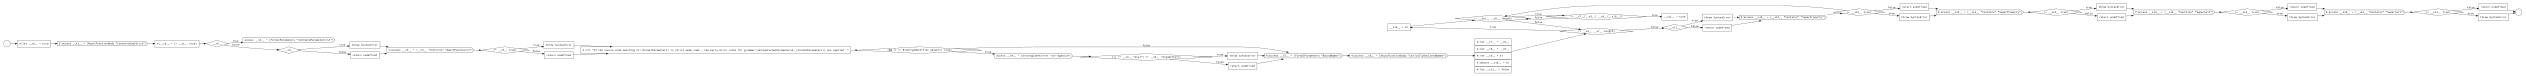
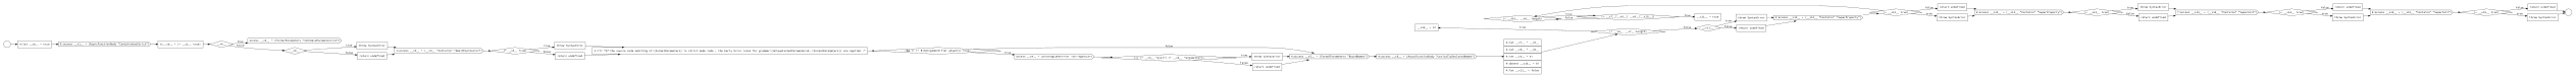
  digraph {
    fontname="Source Code Pro"
    rankdir=LR
    node [color=black fillcolor=white fontname="Source Code Pro" shape=none style=filled]
    edge [color=black fontname="Source Code Pro"]
    n1 [label=<<font color="black">     <table border="0" cellborder="1" cellspacing="0" cellpadding="10">       <tr><td align="left">__x10__ = 0i</td></tr>     </table>   </font>> margin=0]
    n2 [label=<<font color="black">(&lt; __x10__ __x8__.length)</font>> shape=diamond]
    n3 [label=<<font color="black">(&lt; __x9__ __x7__.length)</font>> shape=diamond]
    n4 [label=<<font color="black">(= __x7__[__x9__] __x8__[__x10__])</font>> shape=diamond]
    n5 [label=<<font color="black">4:access __x5__ = (FormalParameters &quot;BoundNames&quot;)</font>> shape=cds]
    n6 [label=<<font color="black">4:access __x6__ = (AsyncFunctionBody &quot;LexicallyDeclaredNames&quot;)</font>> shape=cds]
    n7 [label=<<font color="black">     <table border="0" cellborder="1" cellspacing="0" cellpadding="10">       <tr><td align="left">4:let __x7__ = __x5__</td></tr>       <tr><td align="left">4:let __x8__ = __x6__</td></tr>       <tr><td align="left">4:let __x9__ = 0i</td></tr>       <tr><td align="left">4:absent __x10__ = 0i</td></tr>       <tr><td align="left">4:let __x11__ = false</td></tr>     </table>   </font>> margin=0]
    n8 [label=<<font color="black">access __x2__ = (FormalParameters &quot;IsSimpleParameterList&quot;)</font>> shape=cds]
    n9 [label=<<font color="black">     <table border="0" cellborder="1" cellspacing="0" cellpadding="10">       <tr><td align="left">2:??? &quot;If the source code matching nt:{FormalParameters} is strict mode code , the Early Error rules for grammar:{UniqueFormalParameters0, [FormalParameters]} are applied .&quot;</td></tr>     </table>   </font>> margin=0]
    n10 [label=<<font color="black">(&amp;&amp; (! (= BindingIdentifier absent)) true)</font>> shape=diamond]
    n11 [label=<<font color="black">access __x4__ = (BindingIdentifier &quot;StringValue&quot;)</font>> shape=cds]
    n12 [label=<<font color="black">__x11__</font>> shape=diamond]
    n13 [label=<<font color="black">     <table border="0" cellborder="1" cellspacing="0" cellpadding="10">       <tr><td align="left">return undefined</td></tr>     </table>   </font>> margin=0]
    n14 [label=<<font color="black">     <table border="0" cellborder="1" cellspacing="0" cellpadding="10">       <tr><td align="left">throw SyntaxError</td></tr>     </table>   </font>> margin=0]
    n15 [label=<<font color="black">5:access __x12__ = (__x12__ &quot;Contains&quot; &quot;SuperProperty&quot;)</font>> shape=cds]
    n16 [label=<<font color="black">     <table border="0" cellborder="1" cellspacing="0" cellpadding="10">       <tr><td align="left">throw SyntaxError</td></tr>     </table>   </font>> margin=0]
    n17 [label=<<font color="black">1:access __x3__ = (__x3__ &quot;Contains&quot; &quot;AwaitExpression&quot;)</font>> shape=cds]
    n18 [label=<<font color="black">(= __x3__ true)</font>> shape=diamond]
    n19 [label=<<font color="black">__x0__</font>> shape=diamond]
    n20 [label=<<font color="black">__x0__</font>> shape=diamond]
    n21 [label=<<font color="black">     <table border="0" cellborder="1" cellspacing="0" cellpadding="10">       <tr><td align="left">return undefined</td></tr>     </table>   </font>> margin=0]
    n22 [label=<<font color="black">(= __x12__ true)</font>> shape=diamond]
    n23 [label=<<font color="black">     <table border="0" cellborder="1" cellspacing="0" cellpadding="10">       <tr><td align="left">return undefined</td></tr>     </table>   </font>> margin=0]
    n24 [label=<<font color="black">     <table border="0" cellborder="1" cellspacing="0" cellpadding="10">       <tr><td align="left">throw SyntaxError</td></tr>     </table>   </font>> margin=0]
    n25 [label=<<font color="black">6:access __x13__ = (__x13__ &quot;Contains&quot; &quot;SuperProperty&quot;)</font>> shape=cds]
    n26 [label=<<font color="black">     <table border="0" cellborder="1" cellspacing="0" cellpadding="10">       <tr><td align="left">throw SyntaxError</td></tr>     </table>   </font>> margin=0]
    n27 [label=<<font color="black">     <table border="0" cellborder="1" cellspacing="0" cellpadding="10">       <tr><td align="left">return undefined</td></tr>     </table>   </font>> margin=0]
    n28 [label=<<font color="black">     <table border="0" cellborder="1" cellspacing="0" cellpadding="10">       <tr><td align="left">return undefined</td></tr>     </table>   </font>> margin=0]
    n29 [label=<<font color="black">8:access __x15__ = (__x15__ &quot;Contains&quot; &quot;SuperCall&quot;)</font>> shape=cds]
    n30 [label=<<font color="black">(= __x15__ true)</font>> shape=diamond]
    n31 [label=<<font color="black">     <table border="0" cellborder="1" cellspacing="0" cellpadding="10">       <tr><td align="left">__x11__ = true</td></tr>     </table>   </font>> margin=0]
    n32 [label=<<font color="black">(= __x13__ true)</font>> shape=diamond]
    n33 [label=<<font color="black">(|| (= __x4__ &quot;eval&quot;) (= __x4__ &quot;arguments&quot;))</font>> shape=diamond]
    n34 [label=<<font color="black">     <table border="0" cellborder="1" cellspacing="0" cellpadding="10">       <tr><td align="left">return undefined</td></tr>     </table>   </font>> margin=0]
    n35 [label=<<font color="black">     <table border="0" cellborder="1" cellspacing="0" cellpadding="10">       <tr><td align="left">throw SyntaxError</td></tr>     </table>   </font>> margin=0]
    n36 [label=<<font color="black">     <table border="0" cellborder="1" cellspacing="0" cellpadding="10">       <tr><td align="left">throw SyntaxError</td></tr>     </table>   </font>> margin=0]
    n37 [label=<<font color="black">     <table border="0" cellborder="1" cellspacing="0" cellpadding="10">       <tr><td align="left">throw SyntaxError</td></tr>     </table>   </font>> margin=0]
    n38 [label=<<font color="black">7:access __x14__ = (__x14__ &quot;Contains&quot; &quot;SuperCall&quot;)</font>> shape=cds]
    n39 [label=<<font color="black">(= __x14__ true)</font>> shape=diamond]
    n40 [label=<<font color="black">     <table border="0" cellborder="1" cellspacing="0" cellpadding="10">       <tr><td align="left">return undefined</td></tr>     </table>   </font>> margin=0]
    n41 [label=" " shape=circle]
    n42 [label=<<font color="black">     <table border="0" cellborder="1" cellspacing="0" cellpadding="10">       <tr><td align="left">throw SyntaxError</td></tr>     </table>   </font>> margin=0]
    n43 [label=" " shape=circle]
    n44 [label=<<font color="black">     <table border="0" cellborder="1" cellspacing="0" cellpadding="10">       <tr><td align="left">0:let __x0__ = true</td></tr>     </table>   </font>> margin=0]
    n45 [label=<<font color="black">0:access __x1__ = (AsyncFunctionBody &quot;ContainsUseStrict&quot;)</font>> shape=cds]
    n46 [label=<<font color="black">     <table border="0" cellborder="1" cellspacing="0" cellpadding="10">       <tr><td align="left">return undefined</td></tr>     </table>   </font>> margin=0]
    n47 [label=<<font color="black">     <table border="0" cellborder="1" cellspacing="0" cellpadding="10">       <tr><td align="left">0:__x0__ = (= __x1__ true)</td></tr>     </table>   </font>> margin=0]
-   n1 -> n2
-   n2 -> n3 [label=<<font color="black">false</font>>]
    n2 -> n4 [label=<<font color="black">true</font>>]
    n3 -> n1 [label=<<font color="black">true</font>>]
    n3 -> n12 [label=<<font color="black">false</font>>]
    n4 -> n2 [label=<<font color="black">false</font>>]
    n4 -> n31 [label=<<font color="black">true</font>>]
    n5 -> n6
    n6 -> n7
    n7 -> n3
    n9 -> n10
    n10 -> n5 [label=<<font color="black">false</font>>]
    n10 -> n11 [label=<<font color="black">true</font>>]
    n11 -> n33
    n12 -> n13 [label=<<font color="black">false</font>>]
    n12 -> n14 [label=<<font color="black">true</font>>]
    n13 -> n15
    n14 -> n15
    n15 -> n22
    n16 -> n17
    n17 -> n18
    n18 -> n26 [label=<<font color="black">true</font>>]
    n18 -> n27 [label=<<font color="black">false</font>>]
    n19 -> n8 [label=<<font color="black">true</font>>]
    n19 -> n20 [label=<<font color="black">false</font>>]
    n20 -> n16 [label=<<font color="black">true</font>>]
    n20 -> n21 [label=<<font color="black">false</font>>]
    n21 -> n17
    n22 -> n2
    n22 -> n23 [label=<<font color="black">false</font>>]
    n22 -> n24 [label=<<font color="black">true</font>>]
    n23 -> n25
    n24 -> n25
    n25 -> n32
    n26 -> n9
    n27 -> n9
    n28 -> n29
    n29 -> n30
    n30 -> n40 [label=<<font color="black">false</font>>]
    n30 -> n42 [label=<<font color="black">true</font>>]
    n32 -> n37 [label=<<font color="black">true</font>>]
    n32 -> n46 [label=<<font color="black">false</font>>]
    n33 -> n34 [label=<<font color="black">false</font>>]
    n33 -> n35 [label=<<font color="black">true</font>>]
    n34 -> n5
    n35 -> n5
    n36 -> n29
    n37 -> n38
    n38 -> n39
    n39 -> n28 [label=<<font color="black">false</font>>]
    n39 -> n36 [label=<<font color="black">true</font>>]
    n40 -> n41
    n42 -> n41
    n43 -> n44
    n44 -> n45
    n45 -> n47
    n46 -> n38
    n47 -> n19
  }
